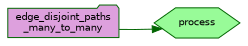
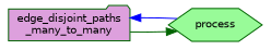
  digraph {
    rankdir=LR
    node [color=darkgreen fontname=Helvetica fontsize=10 style=filled]
    edge [fontname=Helvetica fontsize=10 labelfontname=Helvetica labelfontsize=10 style=solid]
    n1 [fillcolor=plum fontcolor=black height=0.2 label="edge_disjoint_paths\l_many_to_many" shape=folder width=0.4]
    n2 [fillcolor=palegreen height=0.2 label=process shape=hexagon width=0.4]
    n1 -> n2 [color=darkgreen]
+   n2 -> n1 [color=blue]
  }
